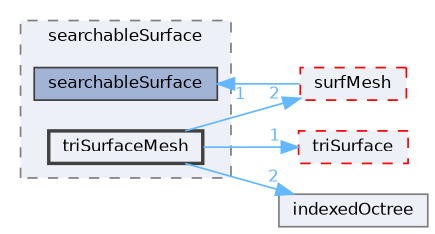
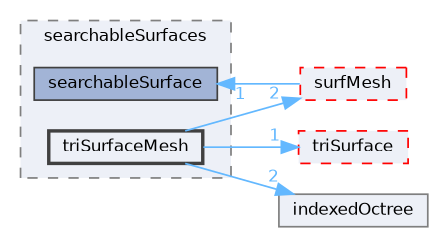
  digraph {
    compound=true
    rankdir=LR
    node [color=grey25 fillcolor="#edf0f7" fontname=Helvetica fontsize=10 shape=box style=filled]
    edge [color=steelblue1 fontcolor=steelblue1 fontname=Helvetica fontsize=10 headlabel=2 labeldistance=1.5 labelfontname=Helvetica labelfontsize=10]
    n1 [fillcolor="#a2b4d6" height=0.2 label=searchableSurface width=0.4]
    n2 [height=0.2 label=triSurfaceMesh style="filled,bold" width=0.4]
    n3 [color=red height=0.2 label=surfMesh style="filled,dashed" width=0.4]
    n4 [color=red height=0.2 label=triSurface style="filled,dashed" width=0.4]
    n5 [color=grey50 height=0.2 label=indexedOctree width=0.4]
    subgraph cluster_1 {
      bgcolor="#edf0f7"
      fontname=Helvetica
      fontsize=10
-     label=searchableSurface
+     label=searchableSurfaces
      pencolor=grey50
      style="filled,dashed"
      n1
      n2
    }
    n2 -> n3
    n2 -> n4 [headlabel=1]
    n2 -> n5
    n3 -> n1 [headlabel=1]
  }
